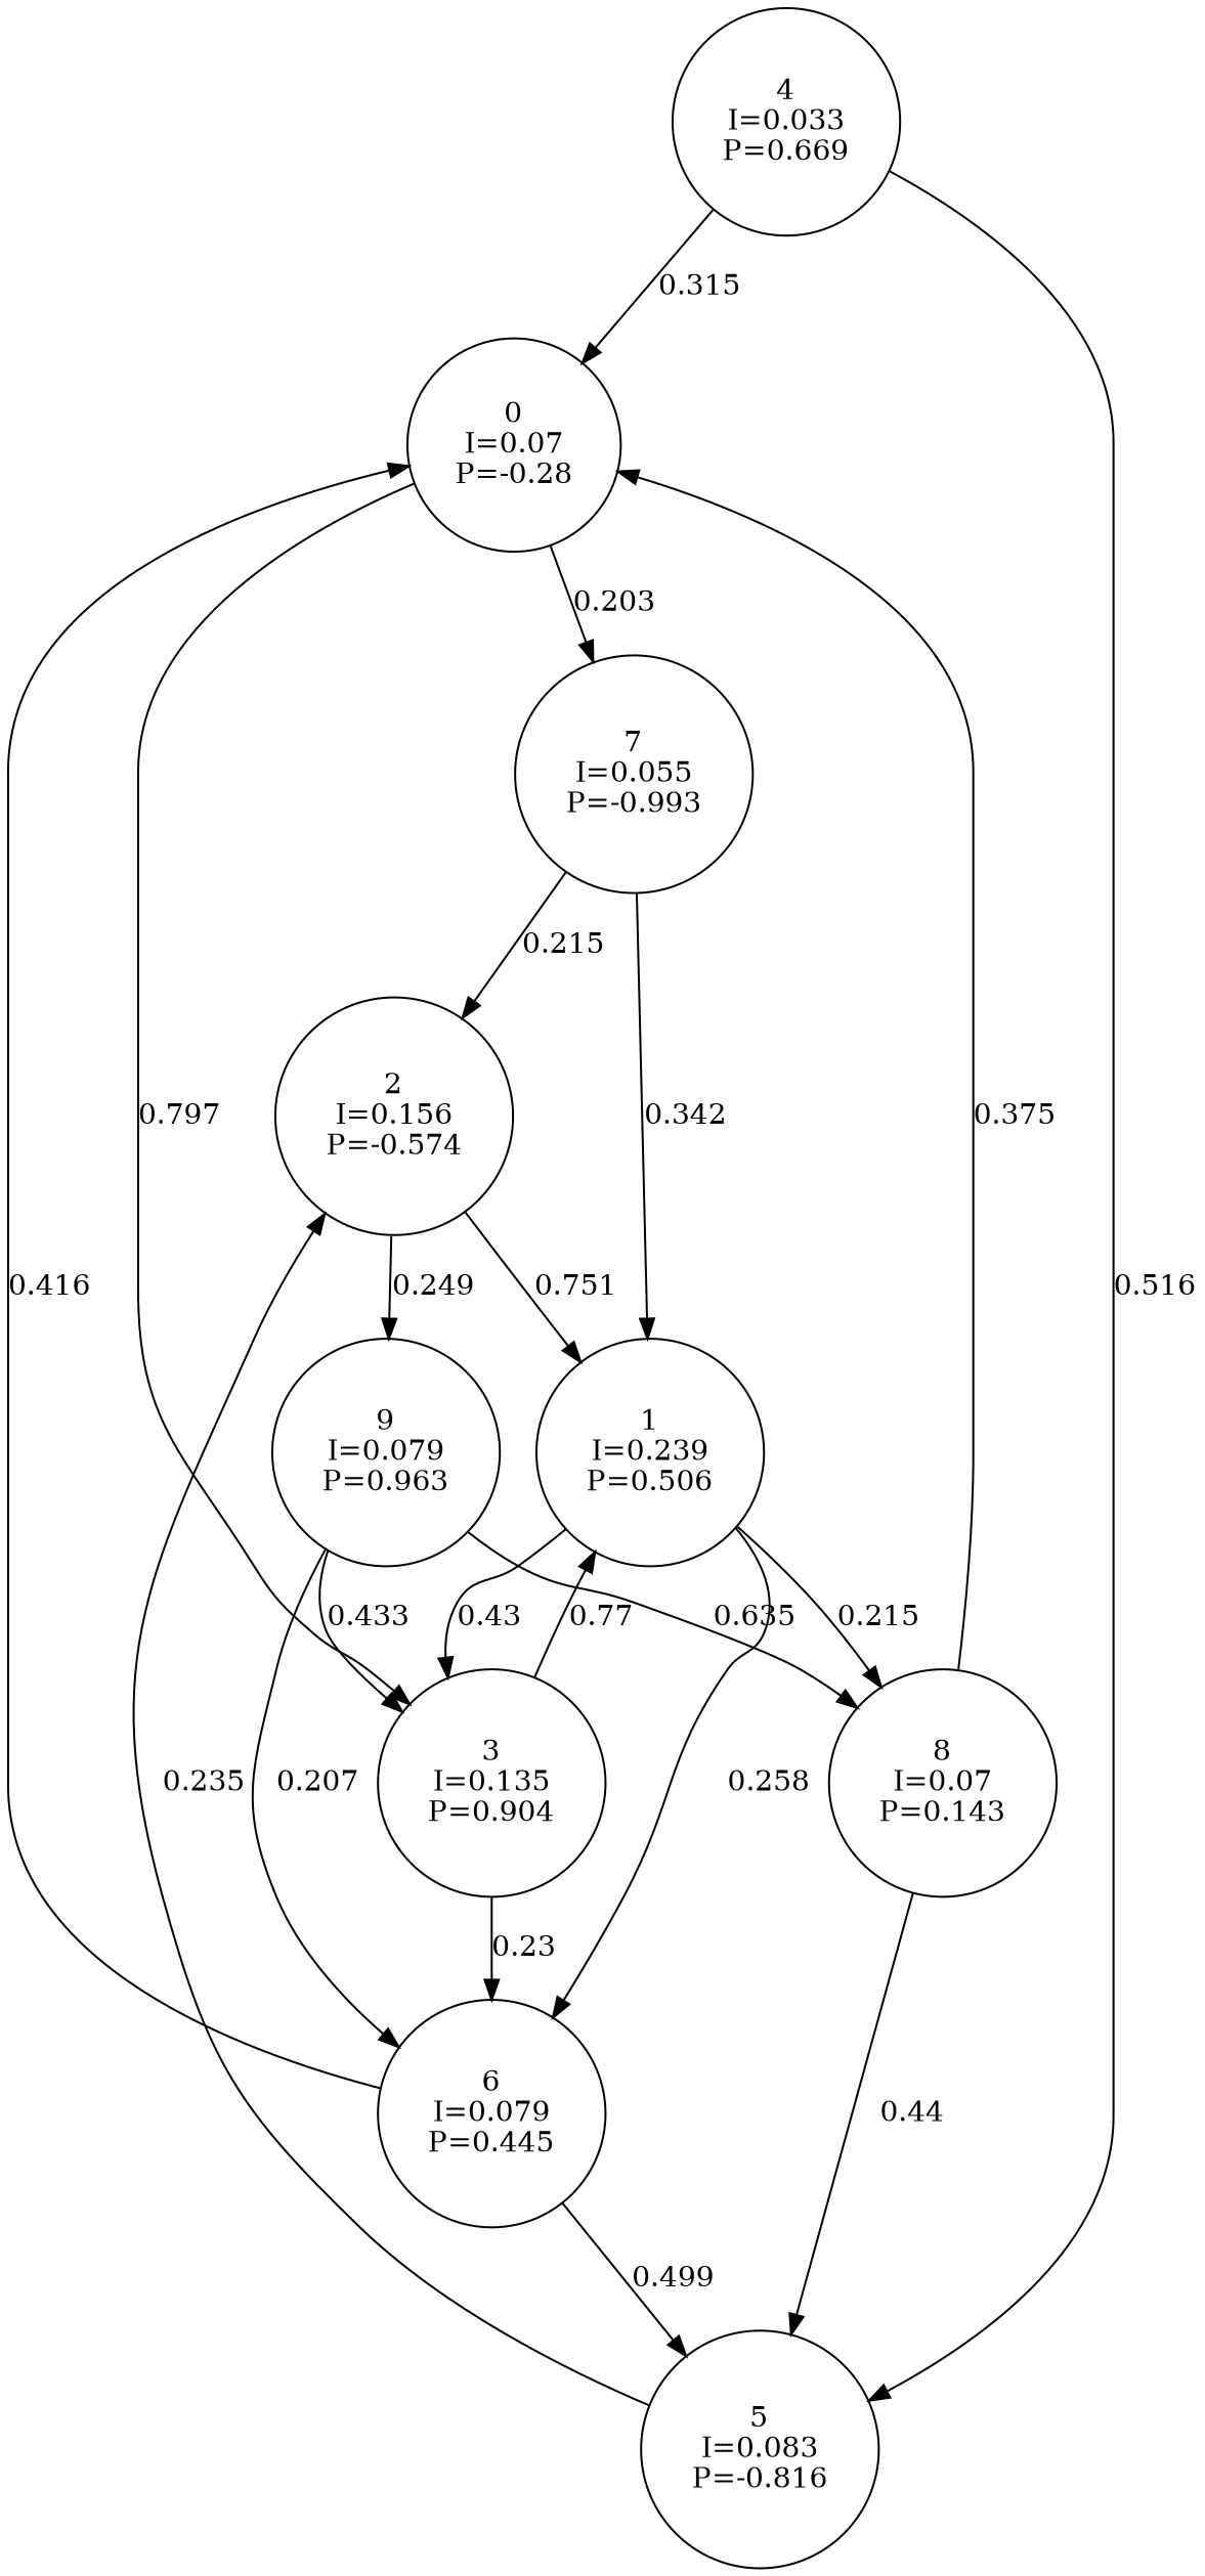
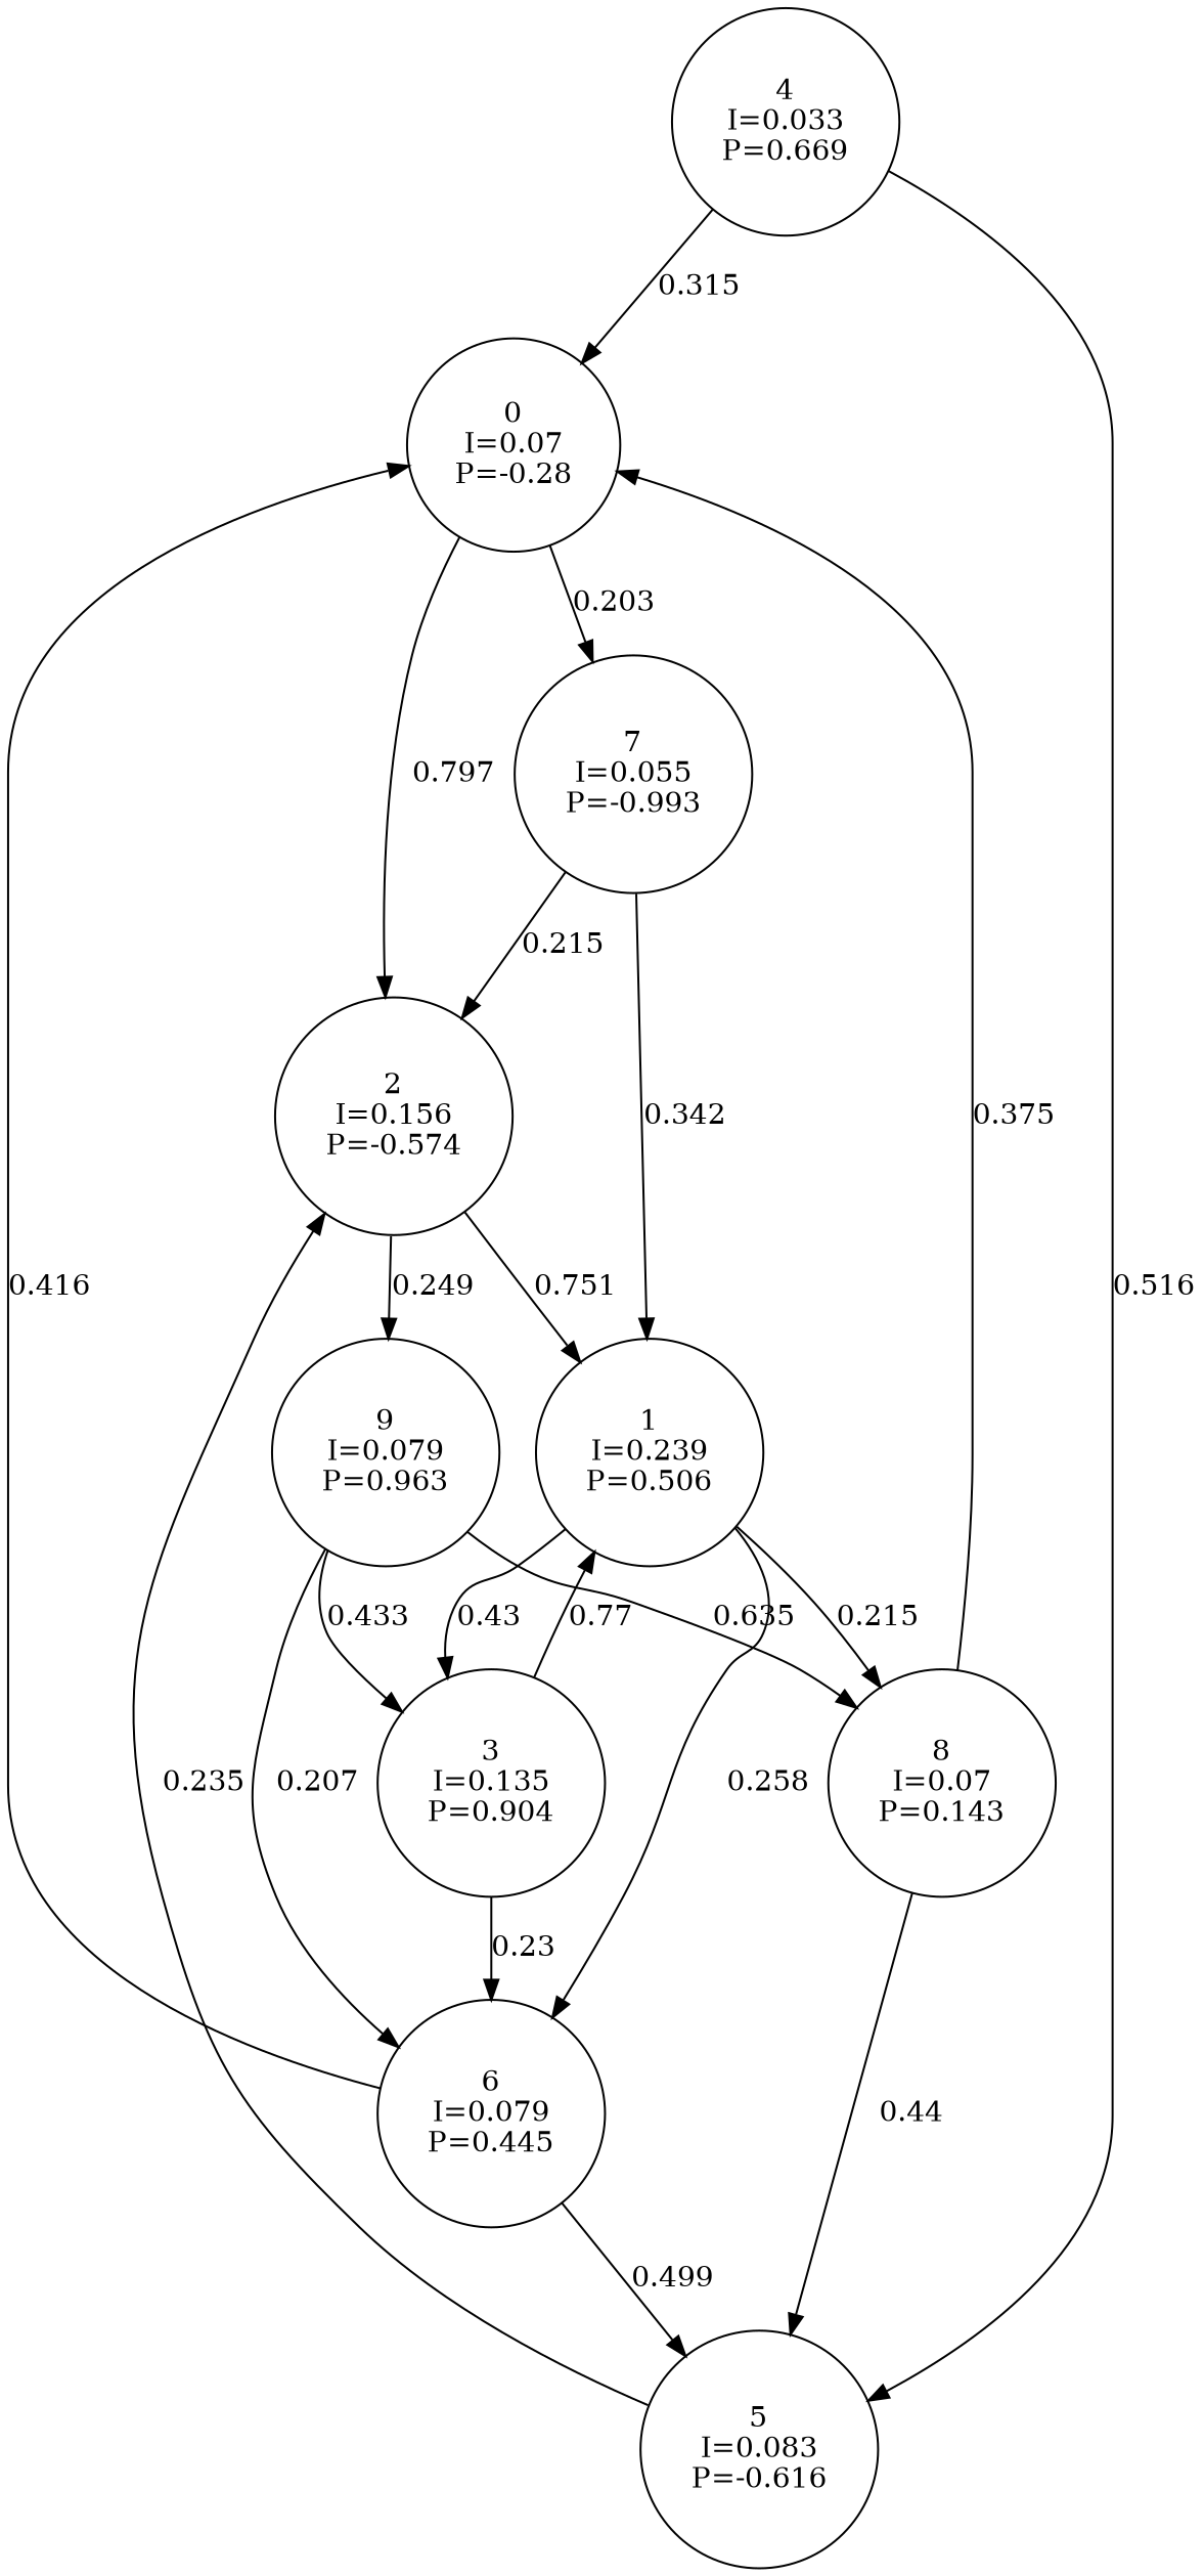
  digraph {
    node [shape=circle]
    n1 [label="0\nI=0.07\nP=-0.28"]
    n2 [label="2\nI=0.156\nP=-0.574"]
    n3 [label="7\nI=0.055\nP=-0.993"]
    n4 [label="1\nI=0.239\nP=0.506"]
    n5 [label="9\nI=0.079\nP=0.963"]
    n6 [label="3\nI=0.135\nP=0.904"]
    n7 [label="6\nI=0.079\nP=0.445"]
    n8 [label="8\nI=0.07\nP=0.143"]
-   n9 [label="5\nI=0.083\nP=-0.816"]
+   n9 [label="5\nI=0.083\nP=-0.616"]
    n10 [label="4\nI=0.033\nP=0.669"]
-   n1 -> n6 [label=0.797]
+   n1 -> n2 [label=0.797]
    n1 -> n3 [label=0.203]
    n2 -> n4 [label=0.751]
    n2 -> n5 [label=0.249]
    n3 -> n2 [label=0.215]
    n3 -> n4 [label=0.342]
    n4 -> n6 [label=0.43]
    n4 -> n7 [label=0.258]
    n4 -> n8 [label=0.215]
    n5 -> n6 [label=0.433]
    n5 -> n7 [label=0.207]
    n5 -> n8 [label=0.635]
    n6 -> n4 [label=0.77]
    n6 -> n7 [label=0.23]
    n7 -> n1 [label=0.416]
    n7 -> n9 [label=0.499]
    n8 -> n1 [label=0.375]
    n8 -> n9 [label=0.44]
    n9 -> n2 [label=0.235]
    n10 -> n1 [label=0.315]
    n10 -> n9 [label=0.516]
  }
